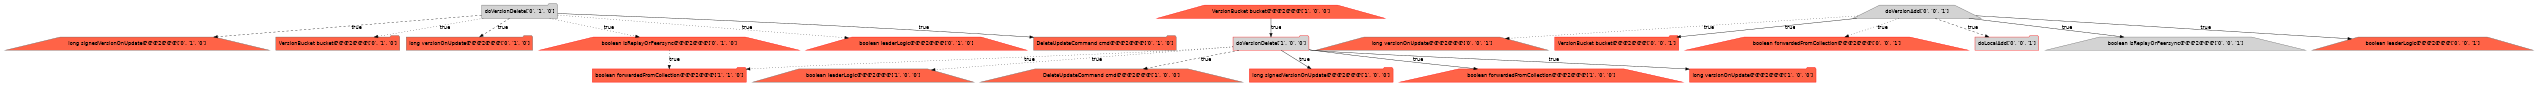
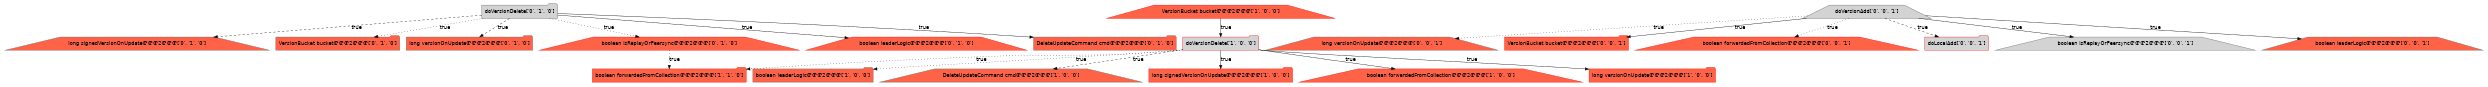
  digraph {
    fontname="DejaVu Sans"
    node [color=gray40 fillcolor=tomato fontname="DejaVu Sans" shape=trapezium style=filled]
    edge [fontname="DejaVu Sans" style=solid]
    n1 [label="long signedVersionOnUpdate@@@2@@@['0', '1', '0']"]
    n2 [label="long versionOnUpdate@@@2@@@['0', '0', '1']"]
    n3 [color=red label="boolean forwardedFromCollection@@@2@@@['1', '1', '0']" shape=folder]
    n4 [color=red label="VersionBucket bucket@@@2@@@['0', '0', '1']" shape=folder]
    n5 [color=red label="boolean forwardedFromCollection@@@2@@@['0', '0', '1']"]
    n6 [color=red fillcolor=lightgray label="doLocalAdd['0', '0', '1']" shape=folder]
-   n7 [label="boolean leaderLogic@@@2@@@['1', '0', '0']"]
+   n7 [label="boolean leaderLogic@@@2@@@['1', '0', '0']" shape=folder]
    n8 [fillcolor=lightgray label="boolean isReplayOrPeersync@@@2@@@['0', '0', '1']"]
    n9 [fillcolor=lightgray label="doVersionDelete['0', '1', '0']" shape=folder]
    n10 [label="VersionBucket bucket@@@2@@@['0', '1', '0']" shape=folder]
    n11 [label="long versionOnUpdate@@@2@@@['0', '1', '0']" shape=folder]
    n12 [color=red label="boolean isReplayOrPeersync@@@2@@@['0', '1', '0']"]
    n13 [color=red label="boolean leaderLogic@@@2@@@['0', '1', '0']"]
    n14 [label="DeleteUpdateCommand cmd@@@2@@@['0', '1', '0']" shape=folder]
    n15 [color=red fillcolor=lightgray label="doVersionDelete['1', '0', '0']" shape=folder]
    n16 [label="DeleteUpdateCommand cmd@@@2@@@['1', '0', '0']"]
    n17 [color=red label="long signedVersionOnUpdate@@@2@@@['1', '0', '0']" shape=folder]
    n18 [color=red label="boolean forwardedFromCollection@@@2@@@['1', '0', '0']"]
    n19 [color=red label="long versionOnUpdate@@@2@@@['1', '0', '0']" shape=folder]
    n20 [color=red label="VersionBucket bucket@@@2@@@['1', '0', '0']"]
    n21 [fillcolor=lightgray label="doVersionAdd['0', '0', '1']"]
    n22 [label="boolean leaderLogic@@@2@@@['0', '0', '1']"]
    n9 -> n1 [label=true style=dashed]
    n9 -> n10 [label=true style=dotted]
    n9 -> n11 [label=true style=dashed]
    n9 -> n12 [label=true style=dotted]
-   n9 -> n13 [label=true style=dotted]
+   n9 -> n13 [label=true]
    n9 -> n14 [label=true]
    n12 -> n3 [label=true style=dotted]
    n15 -> n3 [label=true style=dotted]
    n15 -> n7 [label=true style=dotted]
    n15 -> n16 [label=true style=dashed]
    n15 -> n17 [label=true]
    n15 -> n18 [label=true]
    n15 -> n19 [label=true]
    n20 -> n15 [label=true]
    n21 -> n2 [label=true style=dotted]
    n21 -> n4 [label=true]
    n21 -> n5 [label=true style=dotted]
    n21 -> n6 [label=true style=dashed]
    n21 -> n8 [label=true]
    n21 -> n22 [label=true]
  }
